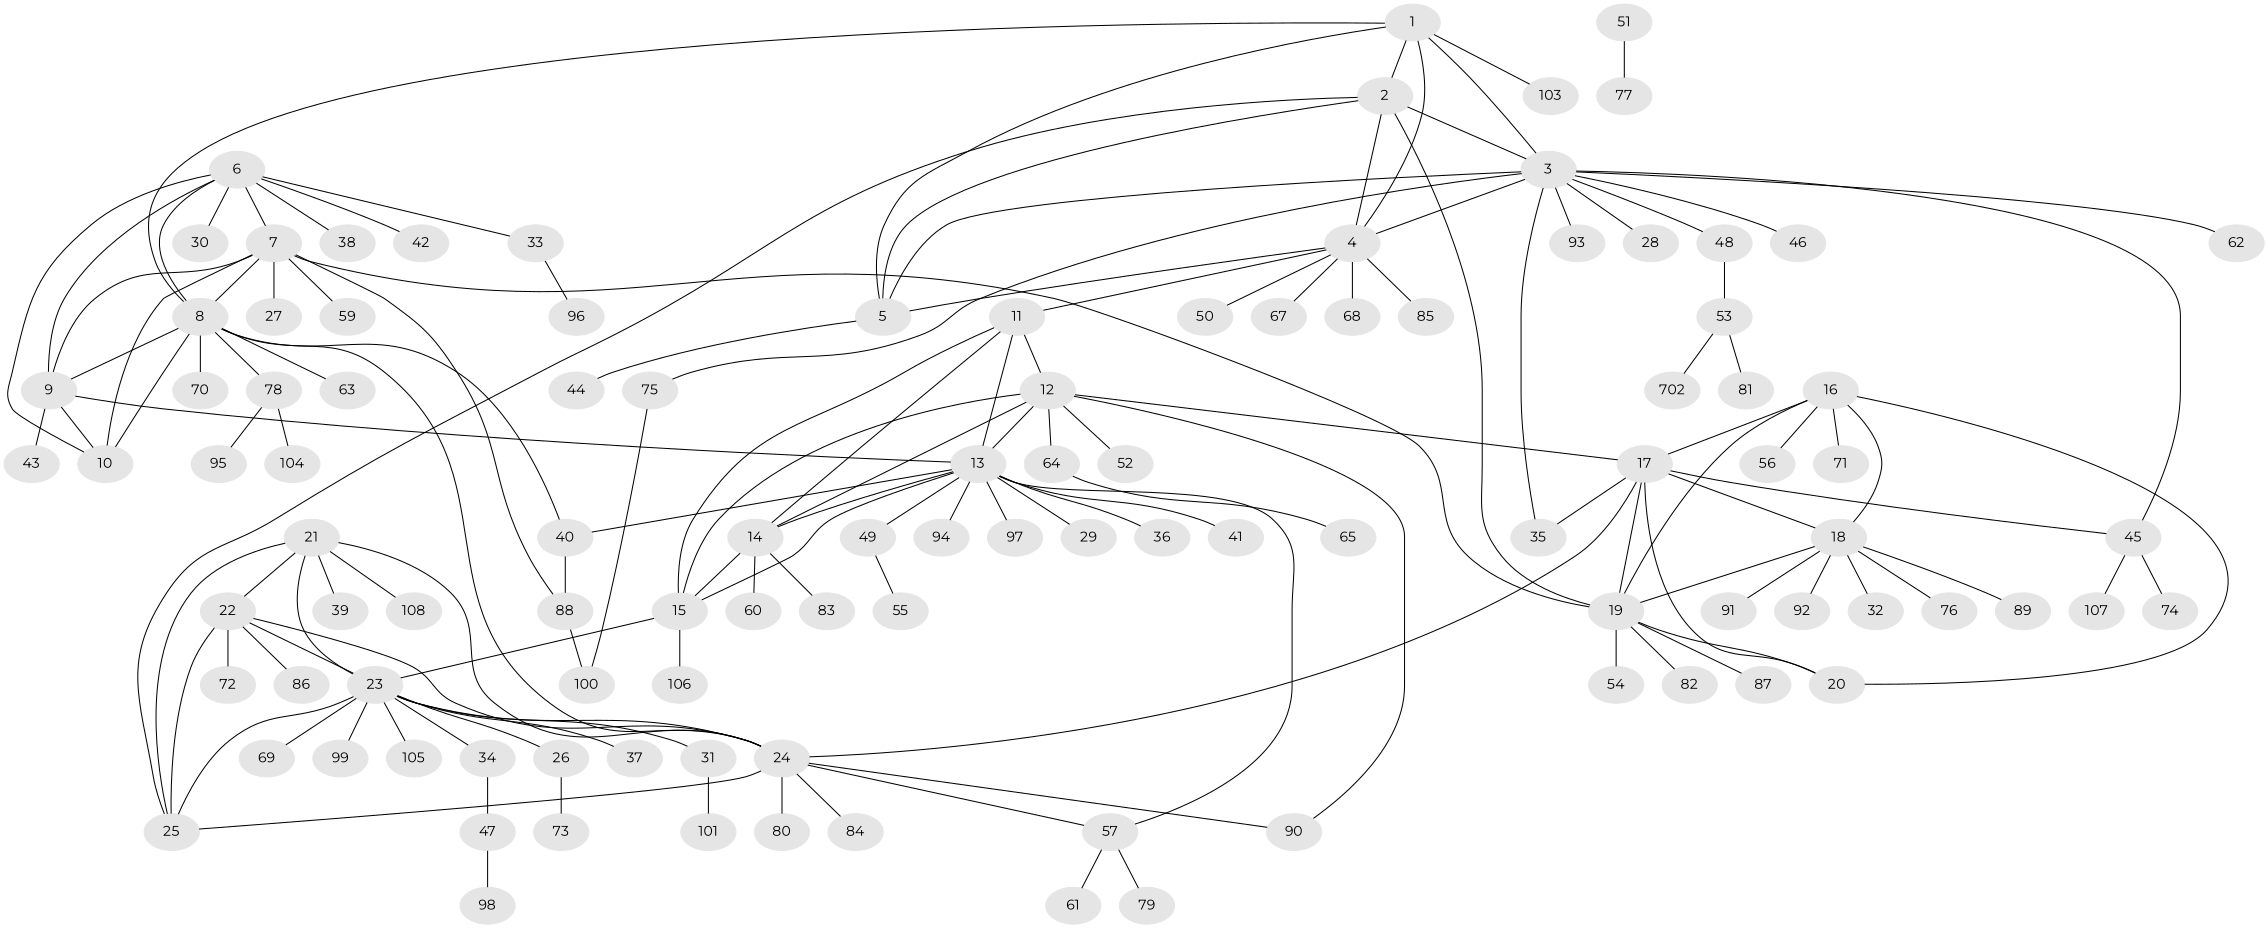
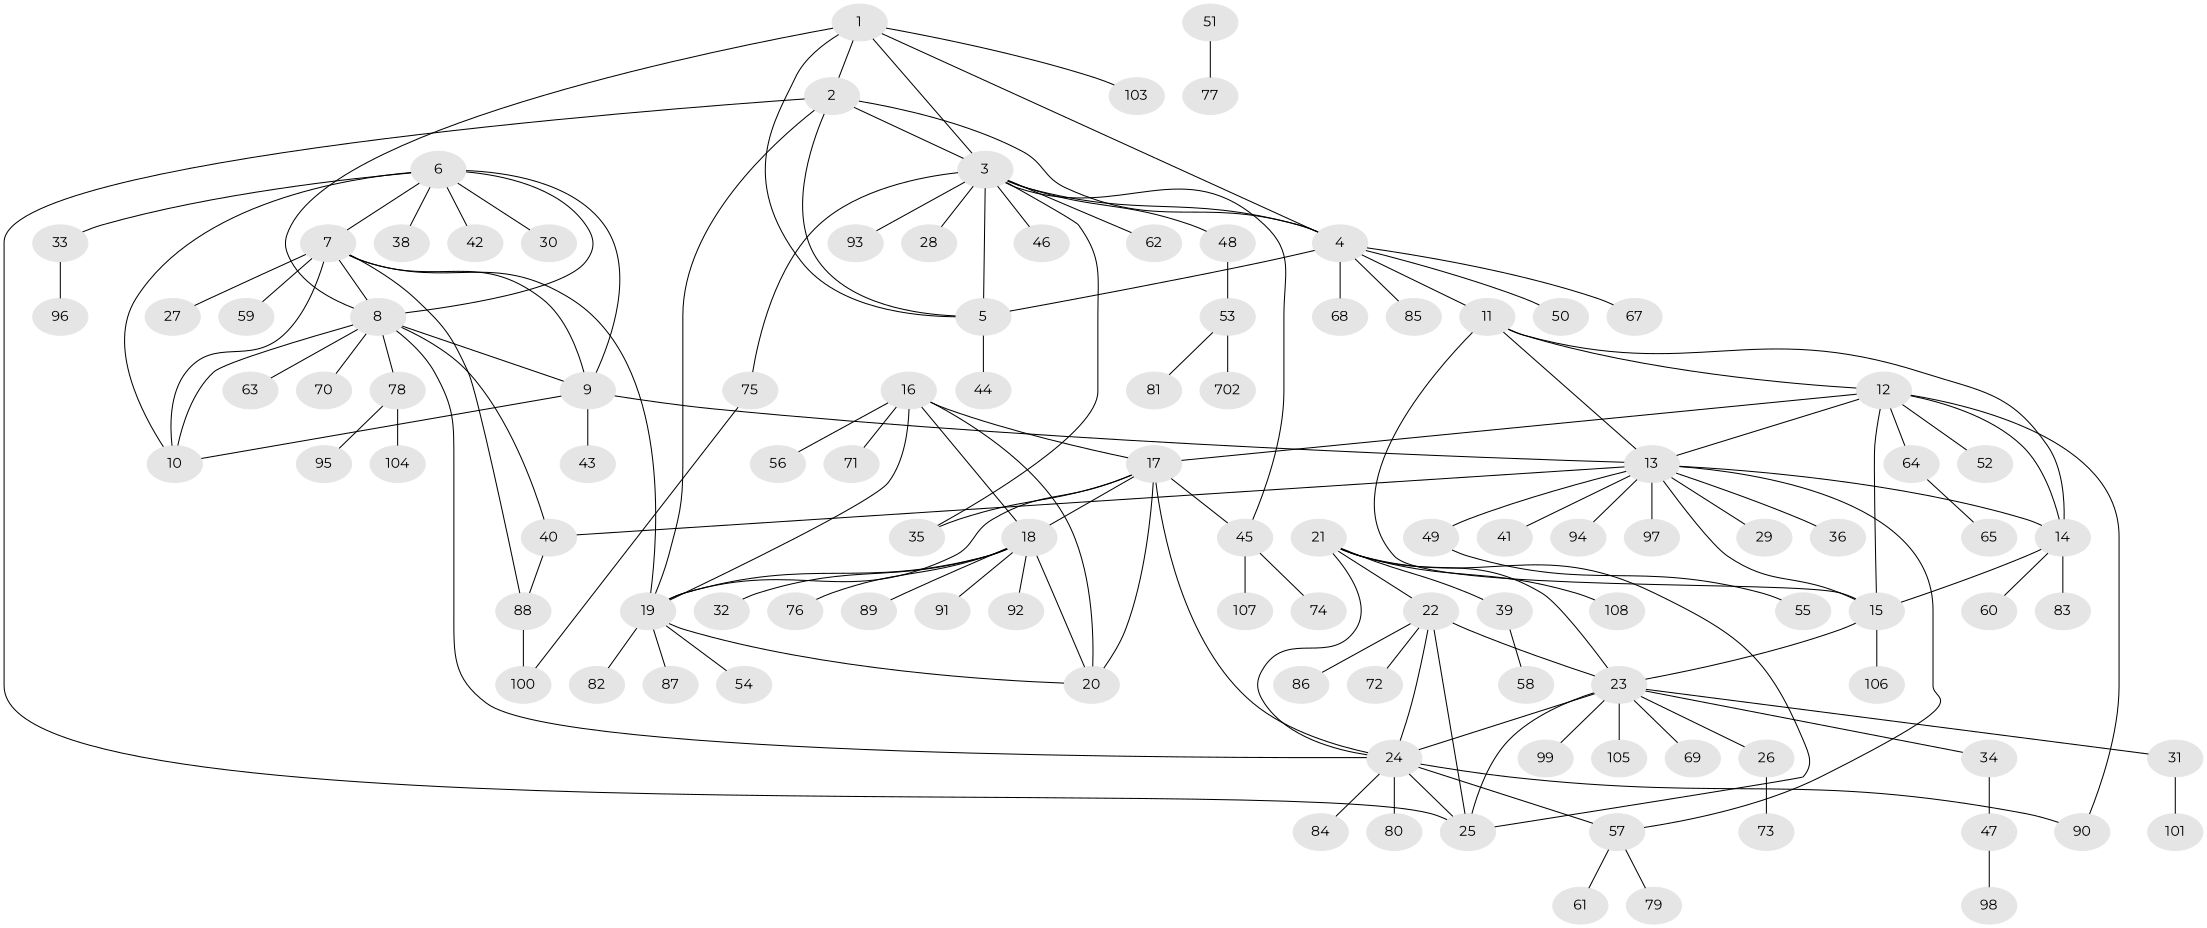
  graph {
    fontname=Montserrat
    node [color=gray90 fontname=Montserrat style=filled]
    edge [fontname=Montserrat]
    1
    2
    3
    4
    5
    8
    103
    19
    25
    28
    35
    46
    48
    62
    75
    93
    45
    11
    50
    67
    68
    85
    44
    9
    10
    24
    40
    63
    70
    78
    20
    54
    82
    87
    53
    51
    77
    100
    13
    12
    14
    15
    6
    7
    30
    33
    38
    42
    27
    59
    88
    43
    96
    90
    57
    80
    84
    95
    104
    29
    36
    41
    49
    94
    97
    17
    52
    64
    60
    83
    23
    106
    18
    65
    55
    61
    79
    26
    31
    34
-   37
    69
    99
    105
    16
    56
    71
    32
    76
    89
    91
    92
    74
    107
    21
    22
    39
    108
    72
    86
+   58
    73
    101
    47
    98
    81
    n107 [label=702]
    1 -- 2
    1 -- 3
    1 -- 4
    1 -- 5
    1 -- 8
    1 -- 103
    2 -- 3
    2 -- 4
    2 -- 5
    2 -- 19
    2 -- 25
    3 -- 4
    3 -- 5
    3 -- 28
    3 -- 35
    3 -- 46
    3 -- 48
    3 -- 62
    3 -- 75
    3 -- 93
    3 -- 45
    4 -- 5
    4 -- 11
    4 -- 50
    4 -- 67
    4 -- 68
    4 -- 85
    5 -- 44
    8 -- 9
    8 -- 10
    8 -- 24
    8 -- 40
    8 -- 63
    8 -- 70
    8 -- 78
    19 -- 20
    19 -- 54
    19 -- 82
    19 -- 87
    48 -- 53
    75 -- 100
    45 -- 74
    45 -- 107
    11 -- 13
    11 -- 12
    11 -- 14
    11 -- 15
    9 -- 10
    9 -- 13
    9 -- 43
    24 -- 25
    24 -- 90
    24 -- 57
    24 -- 80
    24 -- 84
    40 -- 88
    78 -- 95
    78 -- 104
    53 -- 81
    53 -- n107
    51 -- 77
    13 -- 40
    13 -- 14
    13 -- 15
    13 -- 57
    13 -- 29
    13 -- 36
    13 -- 41
    13 -- 49
    13 -- 94
    13 -- 97
    12 -- 13
    12 -- 14
    12 -- 15
    12 -- 90
    12 -- 17
    12 -- 52
    12 -- 64
    14 -- 15
    14 -- 60
    14 -- 83
    15 -- 23
    15 -- 106
    6 -- 8
    6 -- 9
    6 -- 10
    6 -- 7
    6 -- 30
    6 -- 33
    6 -- 38
    6 -- 42
    7 -- 8
    7 -- 19
    7 -- 9
    7 -- 10
    7 -- 27
    7 -- 59
    7 -- 88
    33 -- 96
    88 -- 100
    57 -- 61
    57 -- 79
    49 -- 55
    17 -- 19
    17 -- 35
    17 -- 45
    17 -- 24
    17 -- 20
    17 -- 18
    64 -- 65
    23 -- 25
    23 -- 24
    23 -- 26
    23 -- 31
    23 -- 34
-   23 -- 37
    23 -- 69
    23 -- 99
    23 -- 105
    18 -- 19
+   18 -- 20
    18 -- 32
    18 -- 76
    18 -- 89
    18 -- 91
    18 -- 92
    26 -- 73
    31 -- 101
    34 -- 47
    16 -- 19
    16 -- 20
    16 -- 17
    16 -- 18
    16 -- 56
    16 -- 71
    21 -- 25
    21 -- 24
    21 -- 23
    21 -- 22
    21 -- 39
    21 -- 108
    22 -- 25
    22 -- 24
    22 -- 23
    22 -- 72
    22 -- 86
+   39 -- 58
    47 -- 98
  }
